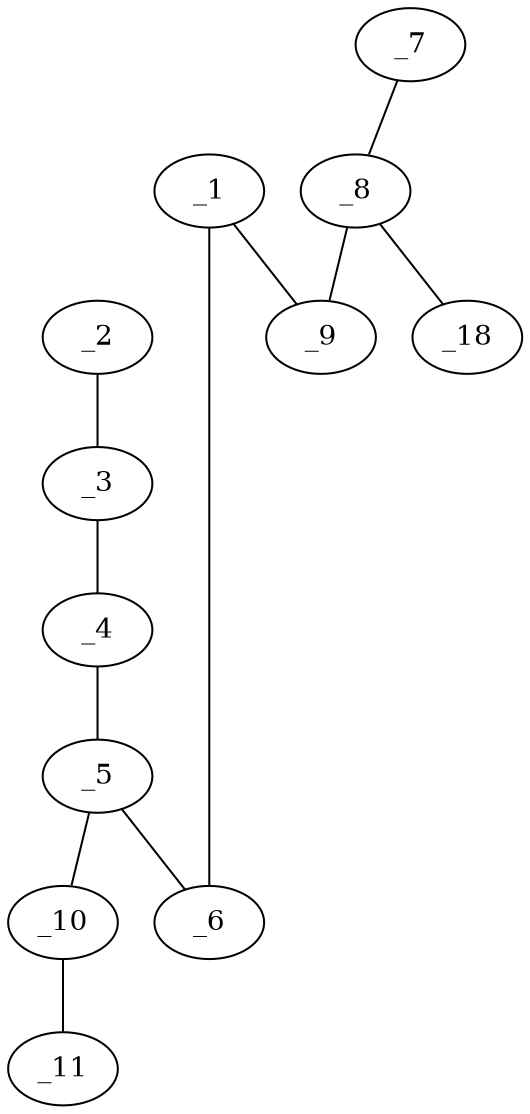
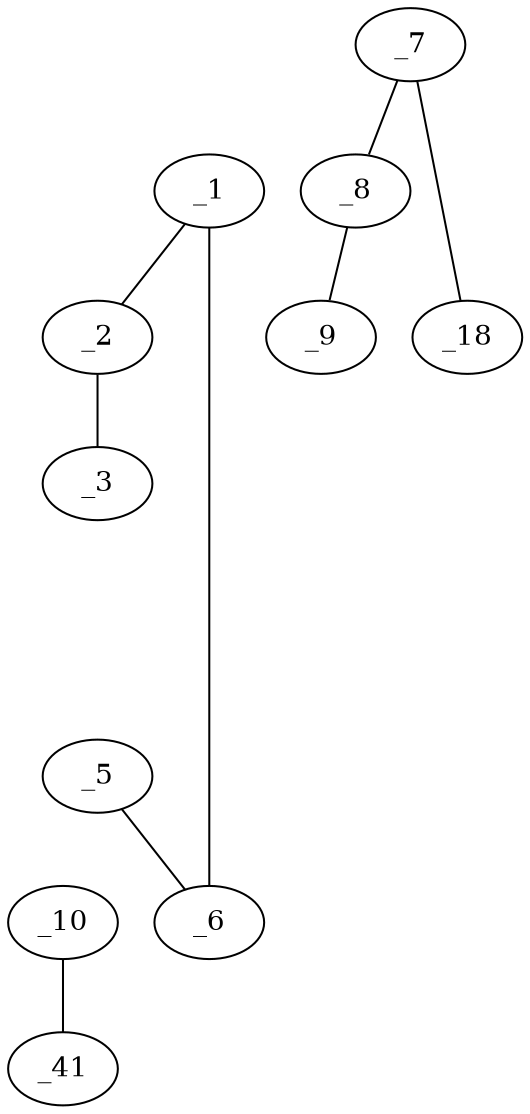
  graph {
    node [charge=0 chem=1 symbol="C  " x=4.5981 y=0.5]
    edge [valence=1]
    _1 [x=2.866 y=1]
    _2 [x=2]
    _6 [x=3.7321]
    _3 [x=2 y=-0.5]
-   _4 [x=2.866 y=-1]
    _7 [charge=1 chem=4 symbol="N  " y=1]
    _8 [chem=4 symbol="N  " x=5.4641]
    n8 [charge=-1 chem=2 label=_18 symbol="O  " y=2]
    _5 [x=3.7321 y=-0.5]
    _10 [charge=1 chem=4 symbol="N  " y=-1]
-   _11 [charge=-1 chem=2 symbol="O  " y=-2]
+   _11 [charge=-1 chem=2 symbol="O  " y=-2 label=_41]
    _9 [x=5.4641 y=-0.5]
-   _1 -- _9
+   _1 -- _2
    _1 -- _6 [valence=2]
    _2 -- _3 [valence=2]
-   _3 -- _4
-   _4 -- _5 [valence=2]
    _7 -- _8 [valence=2]
-   _8 -- n8
+   _7 -- n8
    _8 -- _9
    _5 -- _6
-   _5 -- _10
    _10 -- _11
  }
